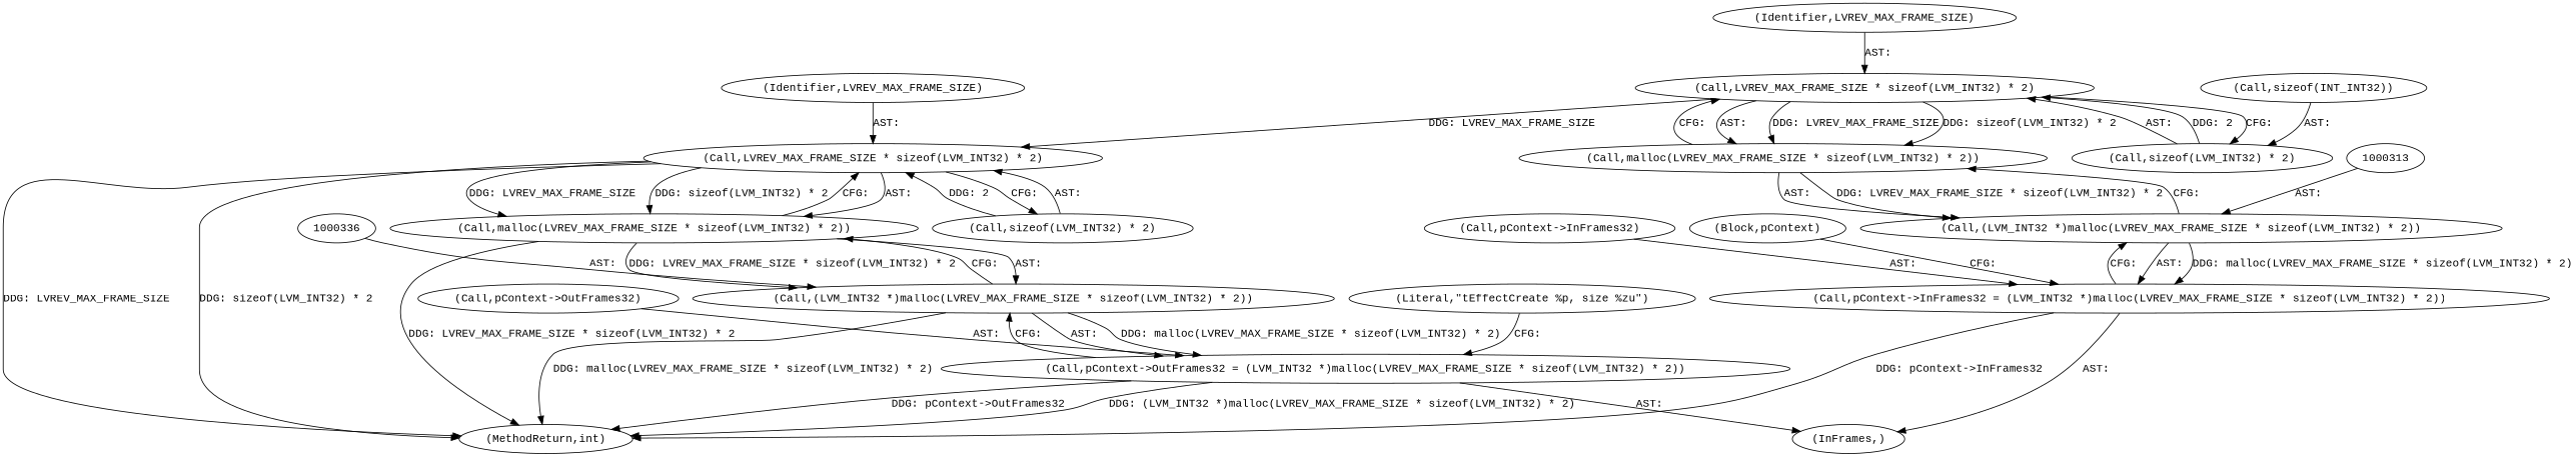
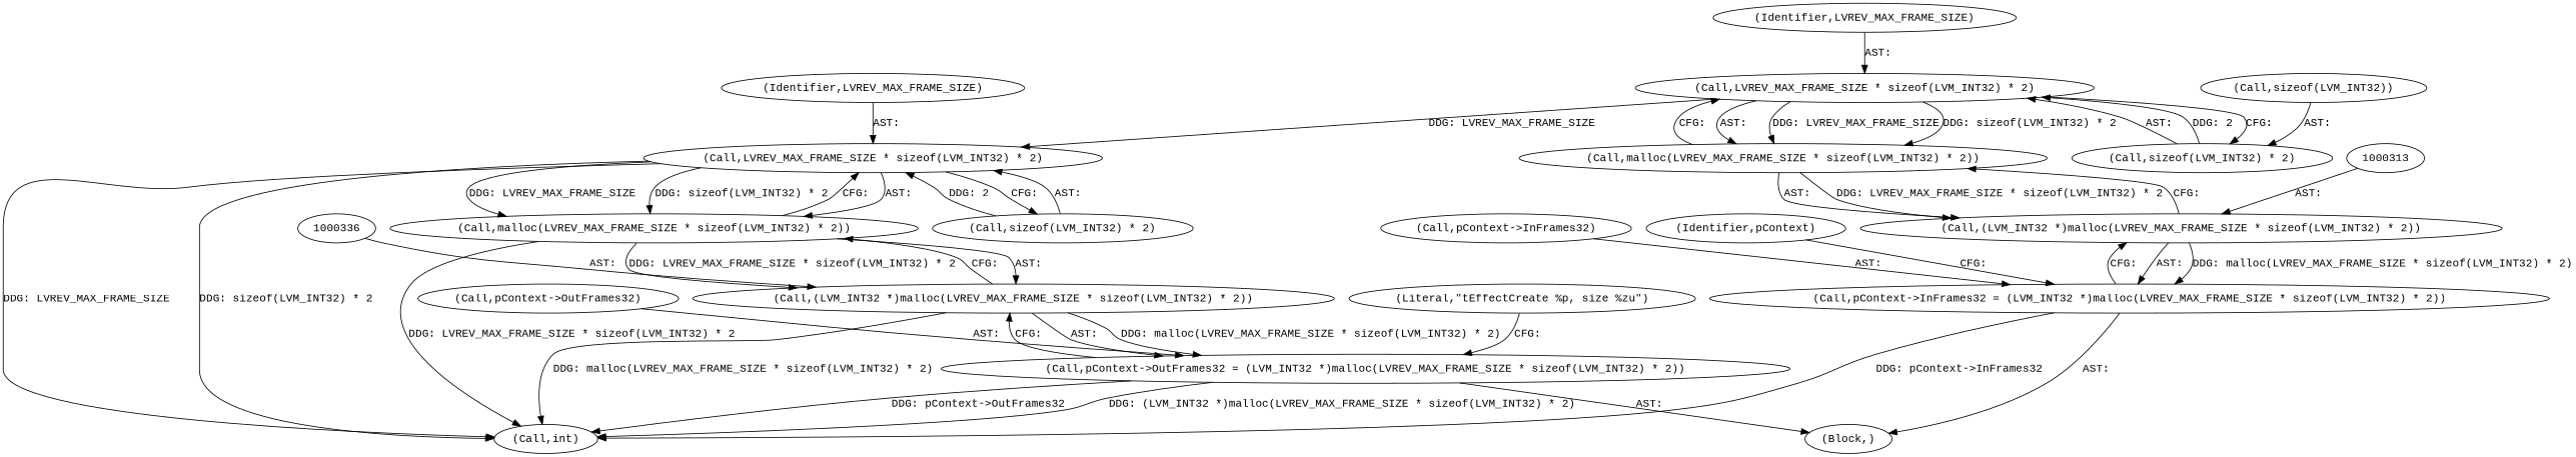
  digraph {
    fontname="Liberation Mono"
    node [fontname="Liberation Mono"]
    edge [fontname="Liberation Mono"]
    n1 [label="(Call,LVREV_MAX_FRAME_SIZE * sizeof(LVM_INT32) * 2)"]
    n2 [label="(Call,sizeof(LVM_INT32) * 2)"]
    n3 [label="(Call,malloc(LVREV_MAX_FRAME_SIZE * sizeof(LVM_INT32) * 2))"]
    n4 [label="(Call,LVREV_MAX_FRAME_SIZE * sizeof(LVM_INT32) * 2)"]
    n5 [label="(Call,(LVM_INT32 *)malloc(LVREV_MAX_FRAME_SIZE * sizeof(LVM_INT32) * 2))"]
-   n6 [label="(MethodReturn,int)"]
+   n6 [label="(Call,int)"]
    n7 [label="(Call,malloc(LVREV_MAX_FRAME_SIZE * sizeof(LVM_INT32) * 2))"]
    n8 [label="(Call,sizeof(LVM_INT32) * 2)"]
    n9 [label="(Call,pContext->InFrames32 = (LVM_INT32 *)malloc(LVREV_MAX_FRAME_SIZE * sizeof(LVM_INT32) * 2))"]
-   n10 [label="(InFrames,)"]
+   n10 [label="(Block,)"]
    n11 [label="(Call,(LVM_INT32 *)malloc(LVREV_MAX_FRAME_SIZE * sizeof(LVM_INT32) * 2))"]
    n12 [label="(Call,pContext->OutFrames32 = (LVM_INT32 *)malloc(LVREV_MAX_FRAME_SIZE * sizeof(LVM_INT32) * 2))"]
    n13 [label="(Identifier,LVREV_MAX_FRAME_SIZE)"]
-   n14 [label="(Call,sizeof(INT_INT32))"]
+   n14 [label="(Call,sizeof(LVM_INT32))"]
    n15 [label="(Identifier,LVREV_MAX_FRAME_SIZE)"]
    n16 [label="(Literal,\"\tEffectCreate %p, size %zu\")"]
    n17 [label="(Call,pContext->InFrames32)"]
    n18 [label="(Call,pContext->OutFrames32)"]
-   n19 [label="(Block,pContext)"]
+   n19 [label="(Identifier,pContext)"]
    n20 [label=1000313]
    1000336
    n1 -> n2 [label="CFG: "]
    n1 -> n3 [label="AST: "]
    n1 -> n3 [label="DDG: LVREV_MAX_FRAME_SIZE"]
    n1 -> n3 [label="DDG: sizeof(LVM_INT32) * 2"]
    n1 -> n4 [label="DDG: LVREV_MAX_FRAME_SIZE"]
    n2 -> n1 [label="AST: "]
    n2 -> n1 [label="DDG: 2"]
    n3 -> n1 [label="CFG: "]
    n3 -> n5 [label="AST: "]
    n3 -> n5 [label="DDG: LVREV_MAX_FRAME_SIZE * sizeof(LVM_INT32) * 2"]
    n4 -> n6 [label="DDG: LVREV_MAX_FRAME_SIZE"]
    n4 -> n6 [label="DDG: sizeof(LVM_INT32) * 2"]
    n4 -> n7 [label="AST: "]
    n4 -> n7 [label="DDG: LVREV_MAX_FRAME_SIZE"]
    n4 -> n7 [label="DDG: sizeof(LVM_INT32) * 2"]
    n4 -> n8 [label="CFG: "]
    n5 -> n3 [label="CFG: "]
    n5 -> n9 [label="AST: "]
    n5 -> n9 [label="DDG: malloc(LVREV_MAX_FRAME_SIZE * sizeof(LVM_INT32) * 2)"]
    n7 -> n4 [label="CFG: "]
    n7 -> n6 [label="DDG: LVREV_MAX_FRAME_SIZE * sizeof(LVM_INT32) * 2"]
    n7 -> n11 [label="AST: "]
    n7 -> n11 [label="DDG: LVREV_MAX_FRAME_SIZE * sizeof(LVM_INT32) * 2"]
    n8 -> n4 [label="AST: "]
    n8 -> n4 [label="DDG: 2"]
    n9 -> n5 [label="CFG: "]
    n9 -> n6 [label="DDG: pContext->InFrames32"]
    n9 -> n10 [label="AST: "]
    n11 -> n6 [label="DDG: malloc(LVREV_MAX_FRAME_SIZE * sizeof(LVM_INT32) * 2)"]
    n11 -> n7 [label="CFG: "]
    n11 -> n12 [label="AST: "]
    n11 -> n12 [label="DDG: malloc(LVREV_MAX_FRAME_SIZE * sizeof(LVM_INT32) * 2)"]
    n12 -> n6 [label="DDG: pContext->OutFrames32"]
    n12 -> n6 [label="DDG: (LVM_INT32 *)malloc(LVREV_MAX_FRAME_SIZE * sizeof(LVM_INT32) * 2)"]
    n12 -> n10 [label="AST: "]
    n12 -> n11 [label="CFG: "]
    n13 -> n1 [label="AST: "]
    n14 -> n2 [label="AST: "]
    n15 -> n4 [label="AST: "]
    n16 -> n12 [label="CFG: "]
    n17 -> n9 [label="AST: "]
    n18 -> n12 [label="AST: "]
    n19 -> n9 [label="CFG: "]
    n20 -> n5 [label="AST: "]
    1000336 -> n11 [label="AST: "]
  }
